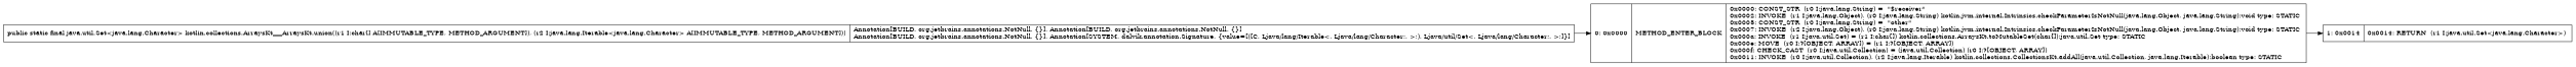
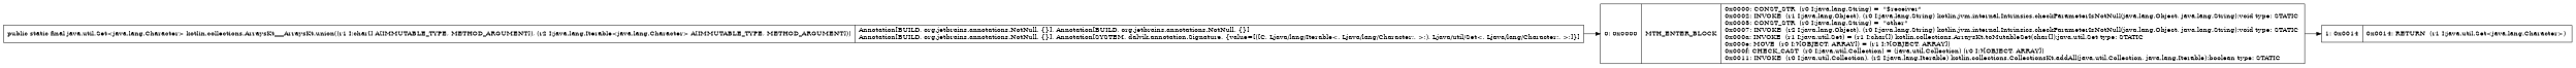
  digraph {
    rankdir=LR
    node [shape=record]
-   n1 [label="{0\:\ 0x0000|METHOD_ENTER_BLOCK\l|0x0000: CONST_STR  (r0 I:java.lang.String) =  \"$receiver\" \l0x0002: INVOKE  (r1 I:java.lang.Object), (r0 I:java.lang.String) kotlin.jvm.internal.Intrinsics.checkParameterIsNotNull(java.lang.Object, java.lang.String):void type: STATIC \l0x0005: CONST_STR  (r0 I:java.lang.String) =  \"other\" \l0x0007: INVOKE  (r2 I:java.lang.Object), (r0 I:java.lang.String) kotlin.jvm.internal.Intrinsics.checkParameterIsNotNull(java.lang.Object, java.lang.String):void type: STATIC \l0x000a: INVOKE  (r1 I:java.util.Set) = (r1 I:char[]) kotlin.collections.ArraysKt.toMutableSet(char[]):java.util.Set type: STATIC \l0x000e: MOVE  (r0 I:?[OBJECT, ARRAY]) = (r1 I:?[OBJECT, ARRAY]) \l0x000f: CHECK_CAST  (r0 I:java.util.Collection) = (java.util.Collection) (r0 I:?[OBJECT, ARRAY]) \l0x0011: INVOKE  (r0 I:java.util.Collection), (r2 I:java.lang.Iterable) kotlin.collections.CollectionsKt.addAll(java.util.Collection, java.lang.Iterable):boolean type: STATIC \l}"]
+   n1 [label="{0\:\ 0x0000|MTH_ENTER_BLOCK\l|0x0000: CONST_STR  (r0 I:java.lang.String) =  \"$receiver\" \l0x0002: INVOKE  (r1 I:java.lang.Object), (r0 I:java.lang.String) kotlin.jvm.internal.Intrinsics.checkParameterIsNotNull(java.lang.Object, java.lang.String):void type: STATIC \l0x0005: CONST_STR  (r0 I:java.lang.String) =  \"other\" \l0x0007: INVOKE  (r2 I:java.lang.Object), (r0 I:java.lang.String) kotlin.jvm.internal.Intrinsics.checkParameterIsNotNull(java.lang.Object, java.lang.String):void type: STATIC \l0x000a: INVOKE  (r1 I:java.util.Set) = (r1 I:char[]) kotlin.collections.ArraysKt.toMutableSet(char[]):java.util.Set type: STATIC \l0x000e: MOVE  (r0 I:?[OBJECT, ARRAY]) = (r1 I:?[OBJECT, ARRAY]) \l0x000f: CHECK_CAST  (r0 I:java.util.Collection) = (java.util.Collection) (r0 I:?[OBJECT, ARRAY]) \l0x0011: INVOKE  (r0 I:java.util.Collection), (r2 I:java.lang.Iterable) kotlin.collections.CollectionsKt.addAll(java.util.Collection, java.lang.Iterable):boolean type: STATIC \l}"]
    n2 [label="{1\:\ 0x0014|0x0014: RETURN  (r1 I:java.util.Set\<java.lang.Character\>) \l}"]
    n3 [label="{public static final java.util.Set\<java.lang.Character\> kotlin.collections.ArraysKt___ArraysKt.union((r1 I:char[] A[IMMUTABLE_TYPE, METHOD_ARGUMENT]), (r2 I:java.lang.Iterable\<java.lang.Character\> A[IMMUTABLE_TYPE, METHOD_ARGUMENT]))  | Annotation[BUILD, org.jetbrains.annotations.NotNull, \{\}], Annotation[BUILD, org.jetbrains.annotations.NotNull, \{\}]\lAnnotation[BUILD, org.jetbrains.annotations.NotNull, \{\}], Annotation[SYSTEM, dalvik.annotation.Signature, \{value=[([C, Ljava\/lang\/Iterable\<, Ljava\/lang\/Character;, \>;), Ljava\/util\/Set\<, Ljava\/lang\/Character;, \>;]\}]\l}"]
    n1 -> n2
    n3 -> n1
  }
